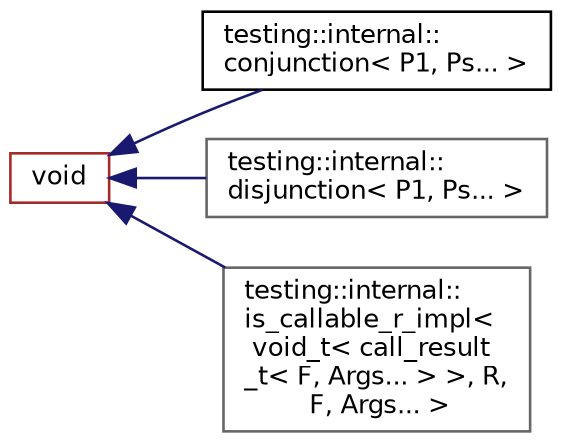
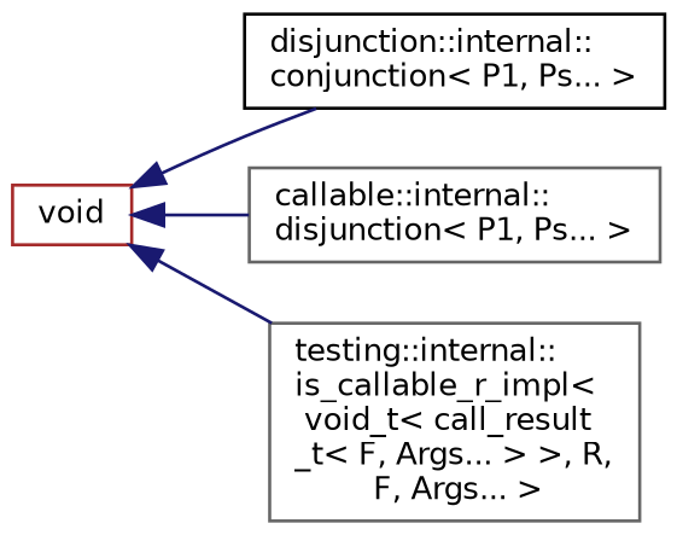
  digraph {
    rankdir=LR
    node [color=gray40 fillcolor=white fontname=Helvetica fontsize=10 shape=record style=filled]
    edge [color=midnightblue dir=back fontname=Helvetica fontsize=10 labelfontname=Helvetica labelfontsize=10 style=solid]
    n1 [color=brown height=0.2 label=void width=0.4]
-   n2 [color=black height=0.2 label="testing::internal::\lconjunction\< P1, Ps... \>" width=0.4]
-   n3 [height=0.2 label="testing::internal::\ldisjunction\< P1, Ps... \>" width=0.4]
+   n2 [color=black height=0.2 label="disjunction::internal::\lconjunction\< P1, Ps... \>" width=0.4]
+   n3 [height=0.2 label="callable::internal::\ldisjunction\< P1, Ps... \>" width=0.4]
    n4 [height=0.2 label="testing::internal::\lis_callable_r_impl\<\l void_t\< call_result\l_t\< F, Args... \> \>, R,\l F, Args... \>" width=0.4]
    n1 -> n2
    n1 -> n3
    n1 -> n4
  }
